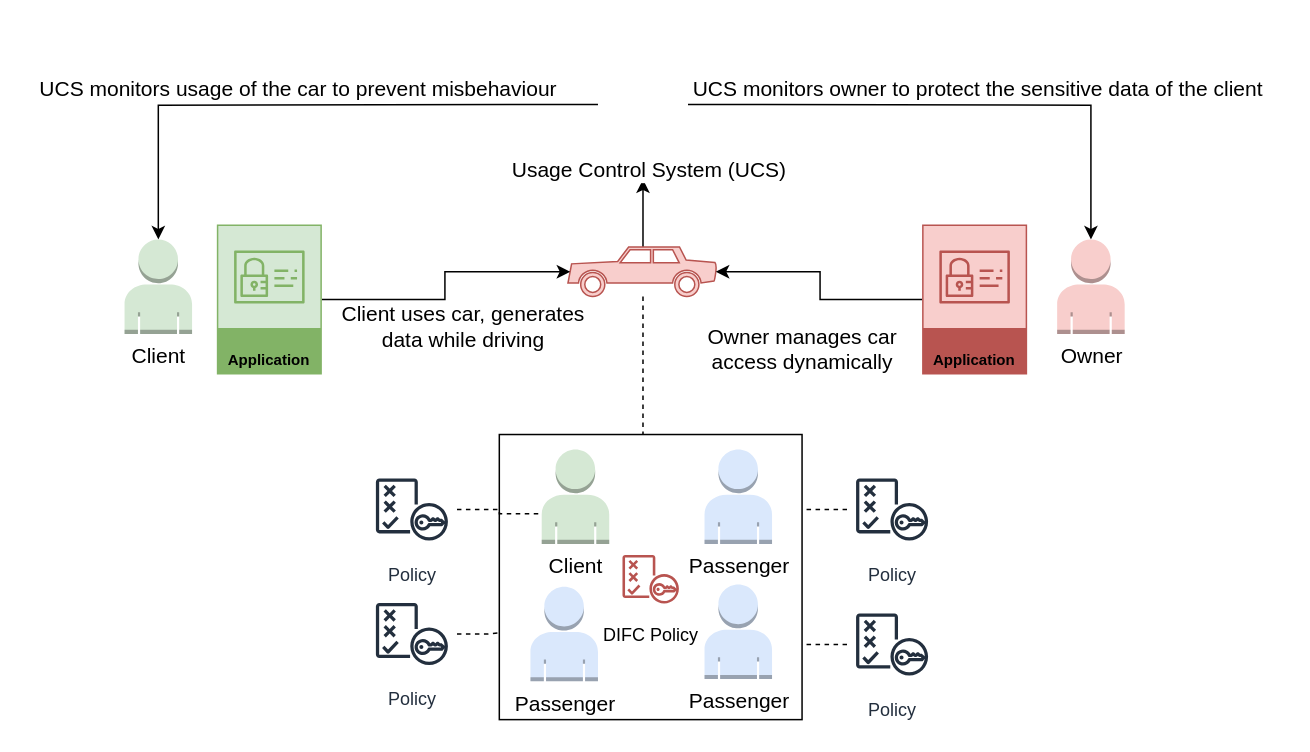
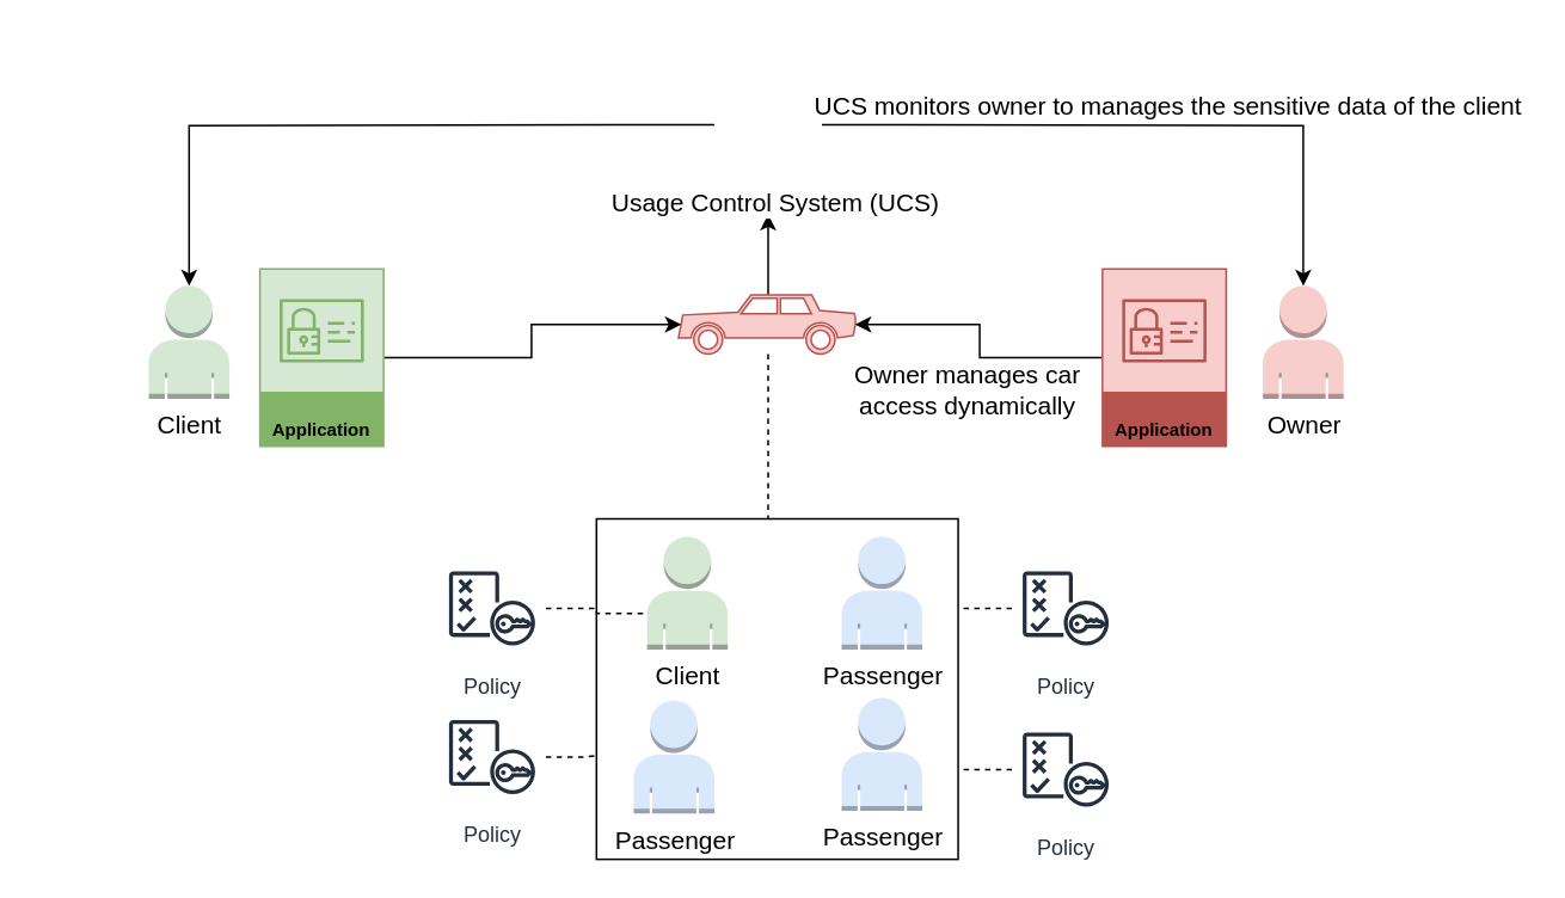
  <mxCell id="0" />
  <mxCell id="1" parent="0" />
  <mxCell id="2" value="" style="rounded=0;whiteSpace=wrap;html=1;" parent="1" vertex="1"><mxGeometry x="332.25" y="289" width="201.75" height="190" as="geometry" /></mxCell>
  <mxCell id="3" style="edgeStyle=orthogonalEdgeStyle;rounded=0;orthogonalLoop=1;jettySize=auto;html=1;" parent="1" source="5" edge="1"><mxGeometry relative="1" as="geometry"><mxPoint x="428" y="119" as="targetPoint" /></mxGeometry></mxCell>
  <mxCell id="4" style="edgeStyle=orthogonalEdgeStyle;rounded=0;orthogonalLoop=1;jettySize=auto;html=1;endArrow=none;endFill=0;dashed=1;" parent="1" source="5" edge="1"><mxGeometry relative="1" as="geometry"><mxPoint x="428" y="289" as="targetPoint" /></mxGeometry></mxCell>
  <mxCell id="5" value="" style="shape=mxgraph.signs.transportation.car_2;html=1;pointerEvents=1;verticalLabelPosition=bottom;verticalAlign=top;align=center;strokeColor=#b85450;fillColor=#f8cecc;" parent="1" vertex="1"><mxGeometry x="378" y="164" width="100" height="33" as="geometry" /></mxCell>
  <mxCell id="6" style="edgeStyle=orthogonalEdgeStyle;rounded=0;orthogonalLoop=1;jettySize=auto;html=1;entryX=0.5;entryY=0;entryDx=0;entryDy=0;entryPerimeter=0;" parent="1" target="12" edge="1"><mxGeometry relative="1" as="geometry"><mxPoint x="398" y="69" as="sourcePoint" /></mxGeometry></mxCell>
  <mxCell id="7" style="edgeStyle=orthogonalEdgeStyle;rounded=0;orthogonalLoop=1;jettySize=auto;html=1;" parent="1" target="13" edge="1"><mxGeometry relative="1" as="geometry"><mxPoint x="458" y="69" as="sourcePoint" /></mxGeometry></mxCell>
  <mxCell id="8" style="edgeStyle=orthogonalEdgeStyle;rounded=0;orthogonalLoop=1;jettySize=auto;html=1;entryX=0.985;entryY=0.5;entryDx=0;entryDy=0;entryPerimeter=0;" parent="1" source="9" target="5" edge="1"><mxGeometry relative="1" as="geometry" /></mxCell>
  <mxCell id="9" value="Application" style="outlineConnect=0;strokeColor=#b85450;fillColor=#f8cecc;dashed=0;verticalLabelPosition=middle;verticalAlign=bottom;align=center;html=1;whiteSpace=wrap;fontSize=10;fontStyle=1;spacing=3;shape=mxgraph.aws4.productIcon;prIcon=mxgraph.aws4.identity_and_access_management;" parent="1" vertex="1"><mxGeometry x="614" y="149" width="70" height="100" as="geometry" /></mxCell>
  <mxCell id="10" style="edgeStyle=orthogonalEdgeStyle;rounded=0;orthogonalLoop=1;jettySize=auto;html=1;entryX=0.015;entryY=0.5;entryDx=0;entryDy=0;entryPerimeter=0;" parent="1" source="11" target="5" edge="1"><mxGeometry relative="1" as="geometry" /></mxCell>
  <mxCell id="11" value="Application" style="outlineConnect=0;strokeColor=#82b366;fillColor=#d5e8d4;dashed=0;verticalLabelPosition=middle;verticalAlign=bottom;align=center;html=1;whiteSpace=wrap;fontSize=10;fontStyle=1;spacing=3;shape=mxgraph.aws4.productIcon;prIcon=mxgraph.aws4.identity_and_access_management;" parent="1" vertex="1"><mxGeometry x="144" y="149" width="70" height="100" as="geometry" /></mxCell>
  <mxCell id="12" value="&lt;font style=&quot;font-size: 14px&quot;&gt;Client&lt;/font&gt;" style="outlineConnect=0;dashed=0;verticalLabelPosition=bottom;verticalAlign=top;align=center;html=1;shape=mxgraph.aws3.user;strokeWidth=2;fillColor=#d5e8d4;strokeColor=#82b366;" parent="1" vertex="1"><mxGeometry x="82.5" y="159" width="45" height="63" as="geometry" /></mxCell>
  <mxCell id="13" value="&lt;font style=&quot;font-size: 14px&quot;&gt;Owner&lt;/font&gt;" style="outlineConnect=0;dashed=0;verticalLabelPosition=bottom;verticalAlign=top;align=center;html=1;shape=mxgraph.aws3.user;fillColor=#f8cecc;strokeColor=#b85450;" parent="1" vertex="1"><mxGeometry x="704" y="159" width="45" height="63" as="geometry" /></mxCell>
  <mxCell id="14" value="&lt;font style=&quot;font-size: 14px&quot;&gt;&amp;nbsp;Usage Control System (UCS)&lt;br&gt;&lt;/font&gt;" style="shape=image;html=1;verticalAlign=top;verticalLabelPosition=bottom;labelBackgroundColor=#ffffff;imageAspect=0;aspect=fixed;image=https://cdn2.iconfinder.com/data/icons/search-outline-24-px/24/files_and_folders_business_and_finance_loupe_CV_curriculum_vitae-128.png;fillColor=#000000;" parent="1" vertex="1"><mxGeometry x="391" y="20" width="78" height="78" as="geometry" /></mxCell>
- <mxCell id="15" value="&lt;font style=&quot;font-size: 14px&quot;&gt;UCS monitors usage of the car to prevent misbehaviour&amp;nbsp;&lt;/font&gt;" style="text;html=1;align=center;verticalAlign=middle;resizable=0;points=[];autosize=1;" parent="1" vertex="1"><mxGeometry x="20" y="49" width="360" height="20" as="geometry" /></mxCell>
- <mxCell id="16" value="&lt;font style=&quot;font-size: 14px&quot;&gt;UCS monitors owner to protect the sensitive data of the client &lt;br&gt;&lt;/font&gt;" style="text;html=1;align=center;verticalAlign=middle;resizable=0;points=[];autosize=1;" parent="1" vertex="1"><mxGeometry x="451" y="49" width="400" height="20" as="geometry" /></mxCell>
- <mxCell id="17" value="&lt;font style=&quot;font-size: 14px&quot;&gt;Client uses car, generates &lt;br&gt;data while driving&lt;/font&gt;" style="text;html=1;align=center;verticalAlign=middle;resizable=0;points=[];autosize=1;" parent="1" vertex="1"><mxGeometry x="218" y="197" width="180" height="40" as="geometry" /></mxCell>
- <mxCell id="18" value="&lt;font style=&quot;font-size: 14px&quot;&gt;Owner manages car&lt;br&gt;access dynamically&lt;/font&gt;" style="text;html=1;align=center;verticalAlign=middle;resizable=0;points=[];autosize=1;" parent="1" vertex="1"><mxGeometry x="464" y="212" width="140" height="40" as="geometry" /></mxCell>
+ <mxCell id="16" value="&lt;font style=&quot;font-size: 14px&quot;&gt;UCS monitors owner to manages the sensitive data of the client &lt;br&gt;&lt;/font&gt;" style="text;html=1;align=center;verticalAlign=middle;resizable=0;points=[];autosize=1;" parent="1" vertex="1"><mxGeometry x="451" y="49" width="400" height="20" as="geometry" /></mxCell>
+ <mxCell id="18" value="&lt;font style=&quot;font-size: 14px&quot;&gt;Owner manages car&lt;br&gt;access dynamically&lt;/font&gt;" style="text;html=1;align=center;verticalAlign=middle;resizable=0;points=[];autosize=1;" parent="1" vertex="1"><mxGeometry x="469" y="197" width="140" height="40" as="geometry" /></mxCell>
  <mxCell id="19" value="&lt;font style=&quot;font-size: 14px&quot;&gt;Client&lt;/font&gt;" style="outlineConnect=0;dashed=0;verticalLabelPosition=bottom;verticalAlign=top;align=center;html=1;shape=mxgraph.aws3.user;fillColor=#d5e8d4;strokeColor=#82b366;" parent="1" vertex="1"><mxGeometry x="360.5" y="299" width="45" height="63" as="geometry" /></mxCell>
  <mxCell id="20" value="&lt;font style=&quot;font-size: 14px&quot;&gt;Passenger&lt;/font&gt;" style="outlineConnect=0;dashed=0;verticalLabelPosition=bottom;verticalAlign=top;align=center;html=1;shape=mxgraph.aws3.user;fillColor=#dae8fc;strokeColor=#6c8ebf;" parent="1" vertex="1"><mxGeometry x="469" y="299" width="45" height="63" as="geometry" /></mxCell>
  <mxCell id="21" value="&lt;font style=&quot;font-size: 14px&quot;&gt;Passenger&lt;/font&gt;" style="outlineConnect=0;dashed=0;verticalLabelPosition=bottom;verticalAlign=top;align=center;html=1;shape=mxgraph.aws3.user;fillColor=#dae8fc;strokeColor=#6c8ebf;" parent="1" vertex="1"><mxGeometry x="353" y="390.5" width="45" height="63" as="geometry" /></mxCell>
  <mxCell id="22" value="&lt;font style=&quot;font-size: 14px&quot;&gt;Passenger&lt;/font&gt;" style="outlineConnect=0;dashed=0;verticalLabelPosition=bottom;verticalAlign=top;align=center;html=1;shape=mxgraph.aws3.user;fillColor=#dae8fc;strokeColor=#6c8ebf;" parent="1" vertex="1"><mxGeometry x="469" y="389" width="45" height="63" as="geometry" /></mxCell>
  <mxCell id="23" style="edgeStyle=orthogonalEdgeStyle;rounded=0;orthogonalLoop=1;jettySize=auto;html=1;entryX=0;entryY=0.68;entryDx=0;entryDy=0;entryPerimeter=0;dashed=1;endArrow=none;endFill=0;" parent="1" source="24" target="19" edge="1"><mxGeometry relative="1" as="geometry" /></mxCell>
  <mxCell id="24" value="Policy" style="sketch=0;outlineConnect=0;fontColor=#232F3E;gradientColor=none;strokeColor=#232F3E;fillColor=#ffffff;dashed=0;verticalLabelPosition=bottom;verticalAlign=top;align=center;html=1;fontSize=12;fontStyle=0;aspect=fixed;shape=mxgraph.aws4.resourceIcon;resIcon=mxgraph.aws4.policy;" parent="1" vertex="1"><mxGeometry x="244" y="309" width="60" height="60" as="geometry" /></mxCell>
  <mxCell id="25" style="edgeStyle=orthogonalEdgeStyle;rounded=0;orthogonalLoop=1;jettySize=auto;html=1;dashed=1;endArrow=none;endFill=0;entryX=0.008;entryY=0.695;entryDx=0;entryDy=0;entryPerimeter=0;" parent="1" source="26" target="2" edge="1"><mxGeometry relative="1" as="geometry" /></mxCell>
  <mxCell id="26" value="Policy" style="sketch=0;outlineConnect=0;fontColor=#232F3E;gradientColor=none;strokeColor=#232F3E;fillColor=#ffffff;dashed=0;verticalLabelPosition=bottom;verticalAlign=top;align=center;html=1;fontSize=12;fontStyle=0;aspect=fixed;shape=mxgraph.aws4.resourceIcon;resIcon=mxgraph.aws4.policy;" parent="1" vertex="1"><mxGeometry x="244" y="392" width="60" height="60" as="geometry" /></mxCell>
  <mxCell id="27" style="edgeStyle=orthogonalEdgeStyle;rounded=0;orthogonalLoop=1;jettySize=auto;html=1;dashed=1;endArrow=none;endFill=0;" parent="1" source="28" edge="1"><mxGeometry relative="1" as="geometry"><mxPoint x="534" y="339" as="targetPoint" /></mxGeometry></mxCell>
  <mxCell id="28" value="Policy" style="sketch=0;outlineConnect=0;fontColor=#232F3E;gradientColor=none;strokeColor=#232F3E;fillColor=#ffffff;dashed=0;verticalLabelPosition=bottom;verticalAlign=top;align=center;html=1;fontSize=12;fontStyle=0;aspect=fixed;shape=mxgraph.aws4.resourceIcon;resIcon=mxgraph.aws4.policy;" parent="1" vertex="1"><mxGeometry x="564" y="309" width="60" height="60" as="geometry" /></mxCell>
  <mxCell id="29" style="edgeStyle=orthogonalEdgeStyle;rounded=0;orthogonalLoop=1;jettySize=auto;html=1;dashed=1;endArrow=none;endFill=0;" parent="1" source="30" edge="1"><mxGeometry relative="1" as="geometry"><mxPoint x="534" y="429" as="targetPoint" /></mxGeometry></mxCell>
  <mxCell id="30" value="Policy" style="sketch=0;outlineConnect=0;fontColor=#232F3E;gradientColor=none;strokeColor=#232F3E;fillColor=#ffffff;dashed=0;verticalLabelPosition=bottom;verticalAlign=top;align=center;html=1;fontSize=12;fontStyle=0;aspect=fixed;shape=mxgraph.aws4.resourceIcon;resIcon=mxgraph.aws4.policy;" parent="1" vertex="1"><mxGeometry x="564" y="399" width="60" height="60" as="geometry" /></mxCell>
- <mxCell id="31" value="DIFC Policy" style="sketch=0;outlineConnect=0;strokeColor=#b85450;fillColor=#FFFFFF;dashed=0;verticalLabelPosition=bottom;verticalAlign=top;align=center;html=1;fontSize=12;fontStyle=0;aspect=fixed;shape=mxgraph.aws4.resourceIcon;resIcon=mxgraph.aws4.policy;" parent="1" vertex="1"><mxGeometry x="409.63" y="362" width="47" height="47" as="geometry" /></mxCell>
